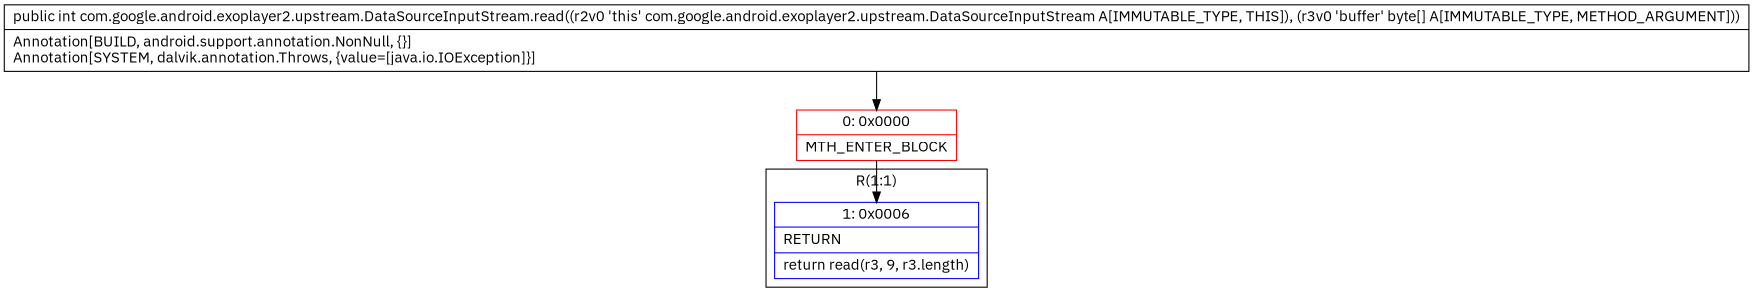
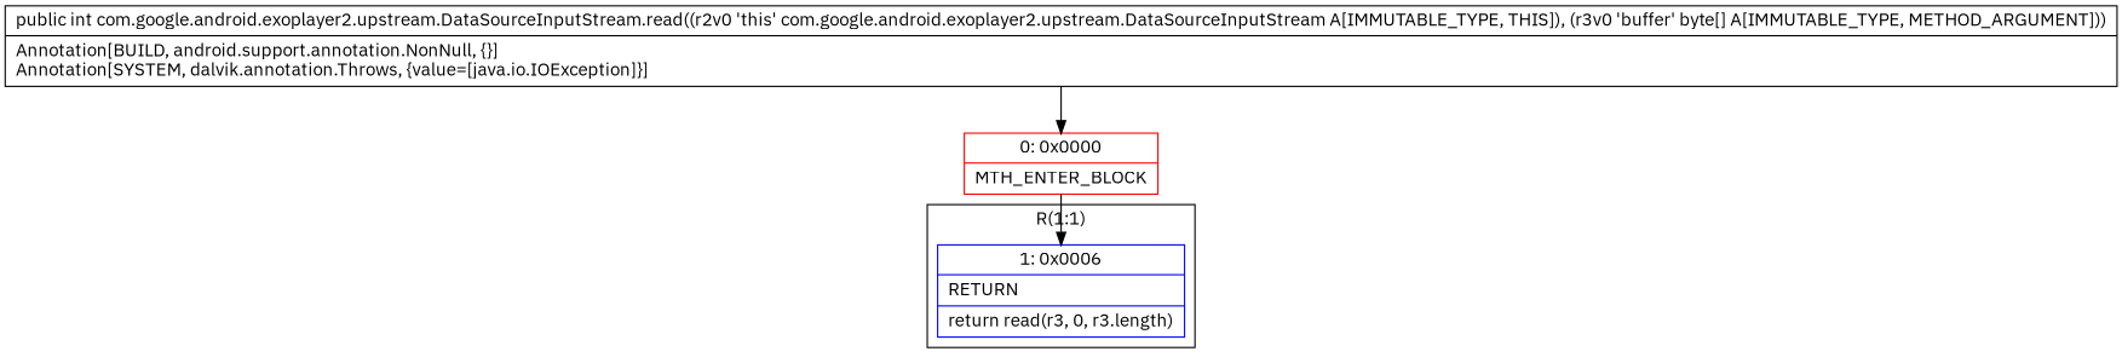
  digraph {
    fontname="IBM Plex Sans"
    node [shape=record fontname="IBM Plex Sans"]
    edge [fontname="IBM Plex Sans"]
-   n1 [color=blue label="{1\:\ 0x0006|RETURN\l|return read(r3, 9, r3.length)\l}"]
+   n1 [color=blue label="{1\:\ 0x0006|RETURN\l|return read(r3, 0, r3.length)\l}"]
    n2 [color=red label="{0\:\ 0x0000|MTH_ENTER_BLOCK\l}"]
    n3 [label="{public int com.google.android.exoplayer2.upstream.DataSourceInputStream.read((r2v0 'this' com.google.android.exoplayer2.upstream.DataSourceInputStream A[IMMUTABLE_TYPE, THIS]), (r3v0 'buffer' byte[] A[IMMUTABLE_TYPE, METHOD_ARGUMENT]))  | Annotation[BUILD, android.support.annotation.NonNull, \{\}]\lAnnotation[SYSTEM, dalvik.annotation.Throws, \{value=[java.io.IOException]\}]\l}"]
    subgraph cluster_1 {
      label="R(1:1)"
      n1
    }
    n2 -> n1
    n3 -> n2
  }
